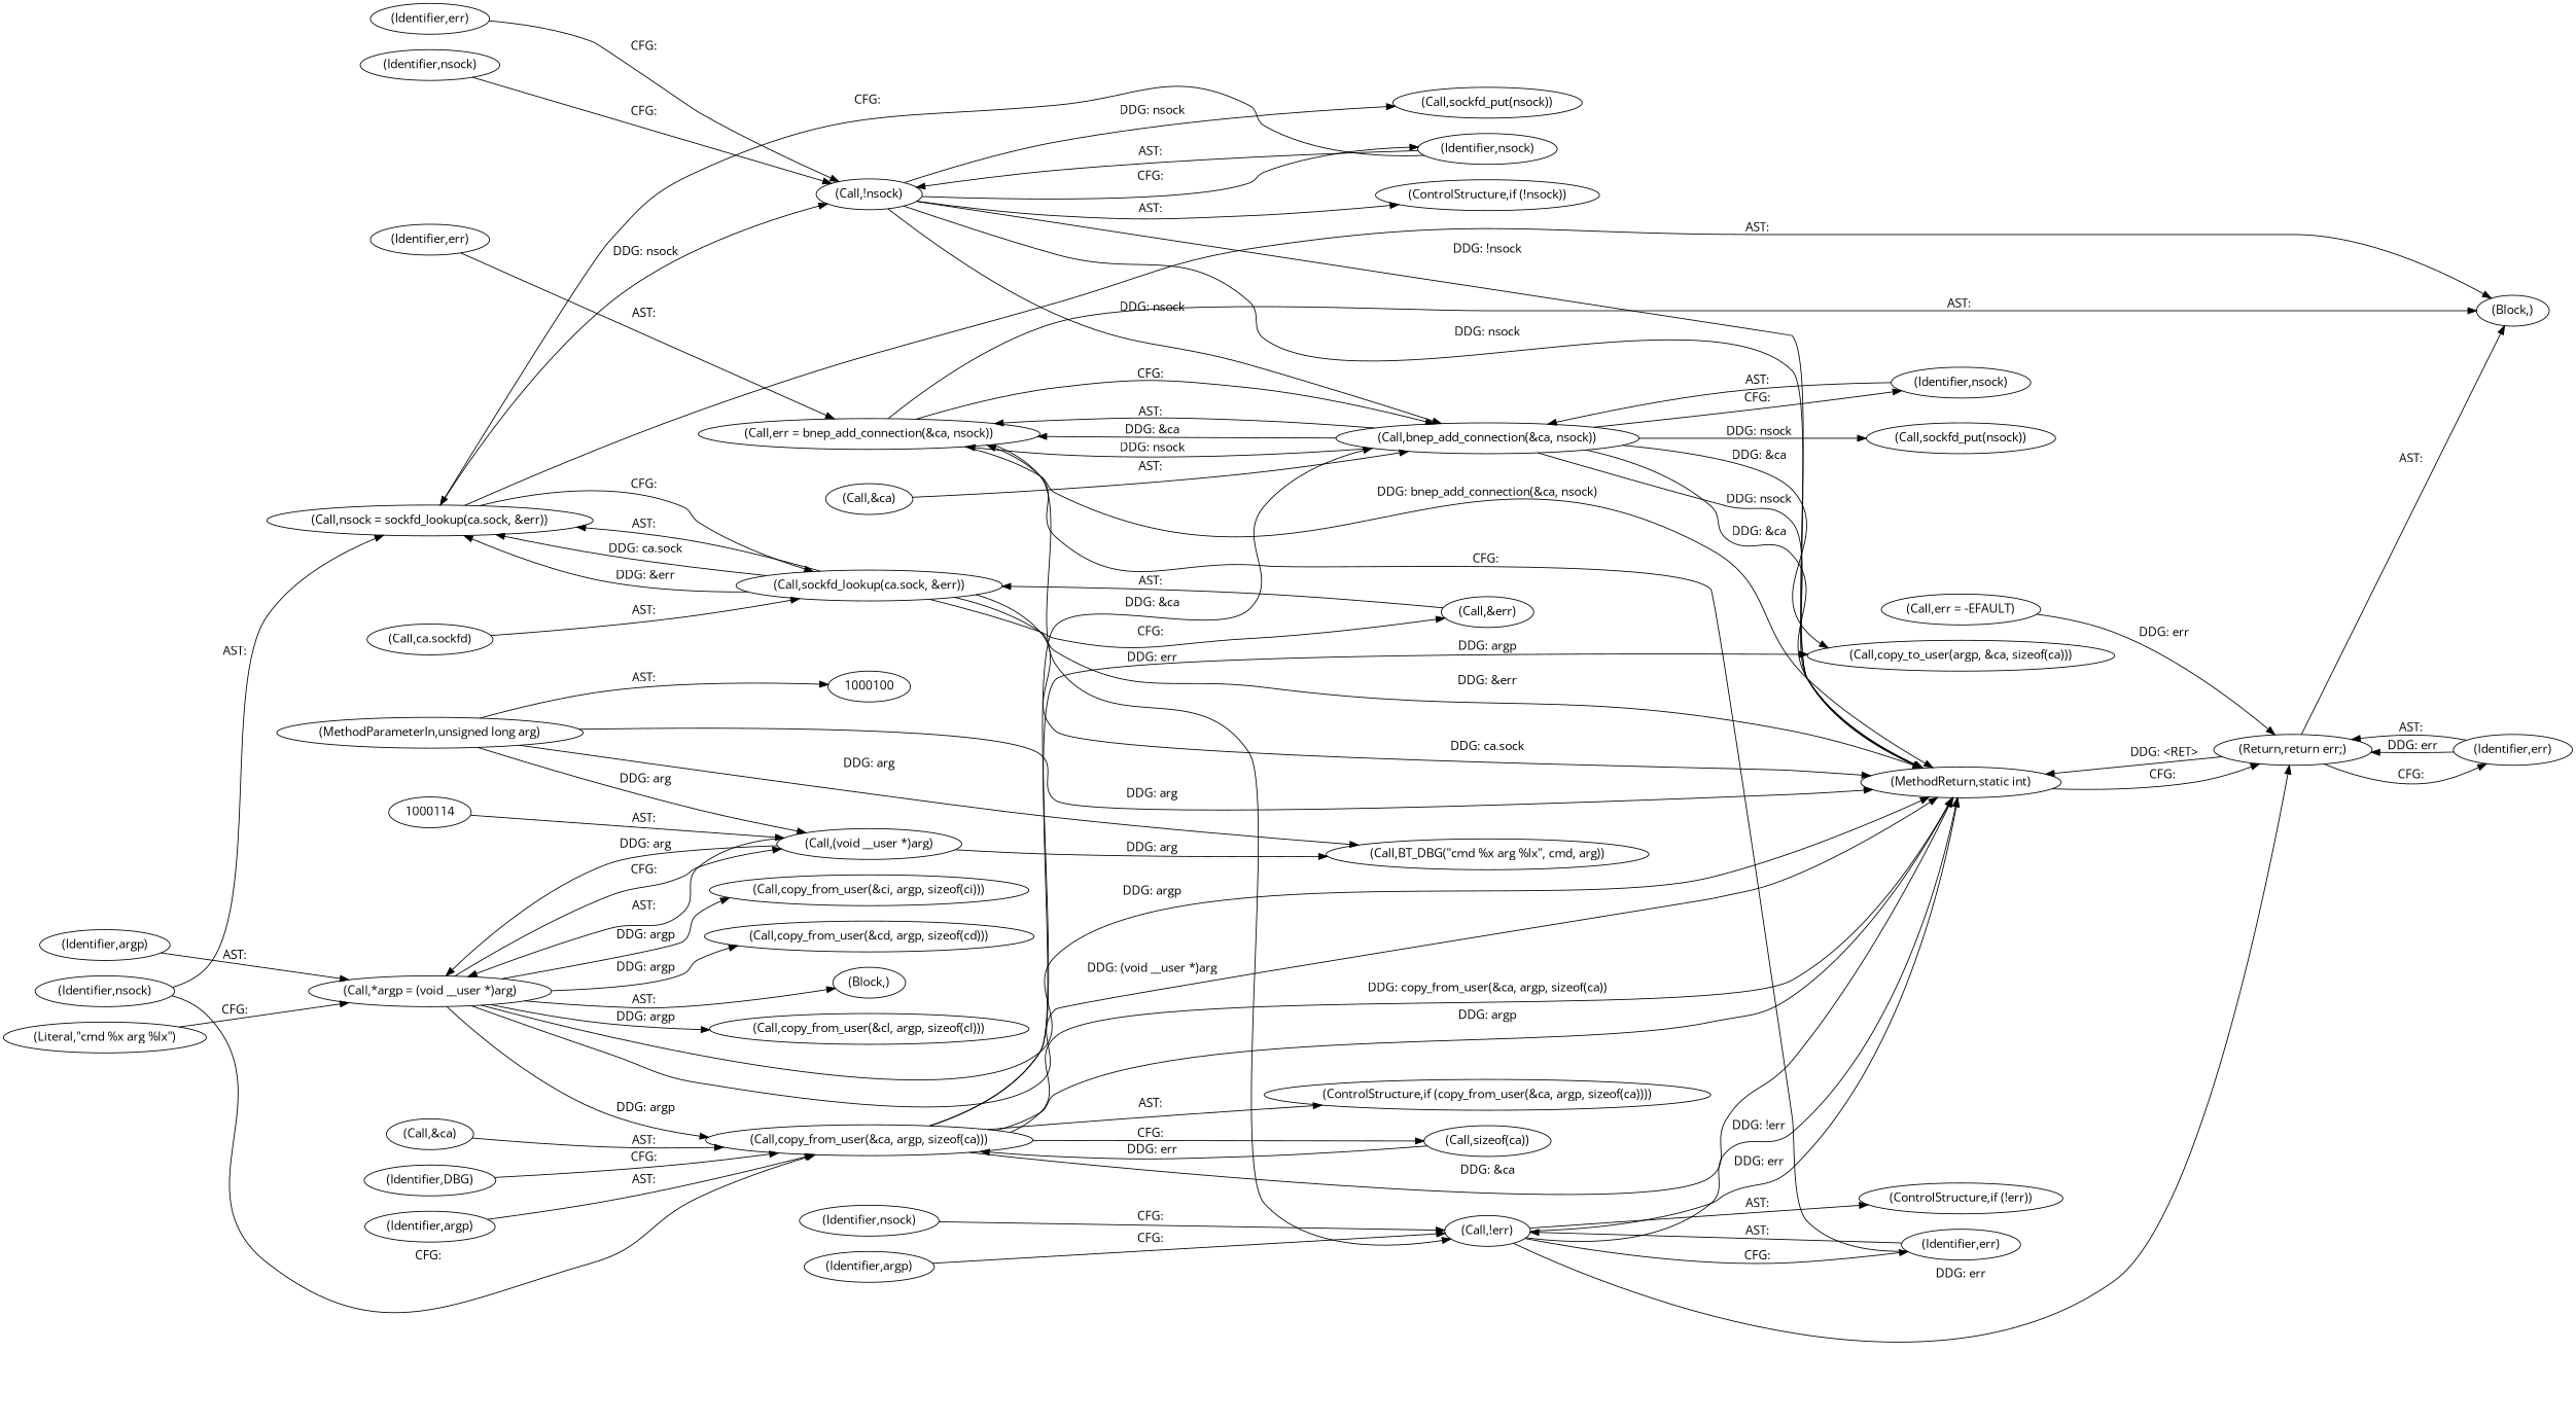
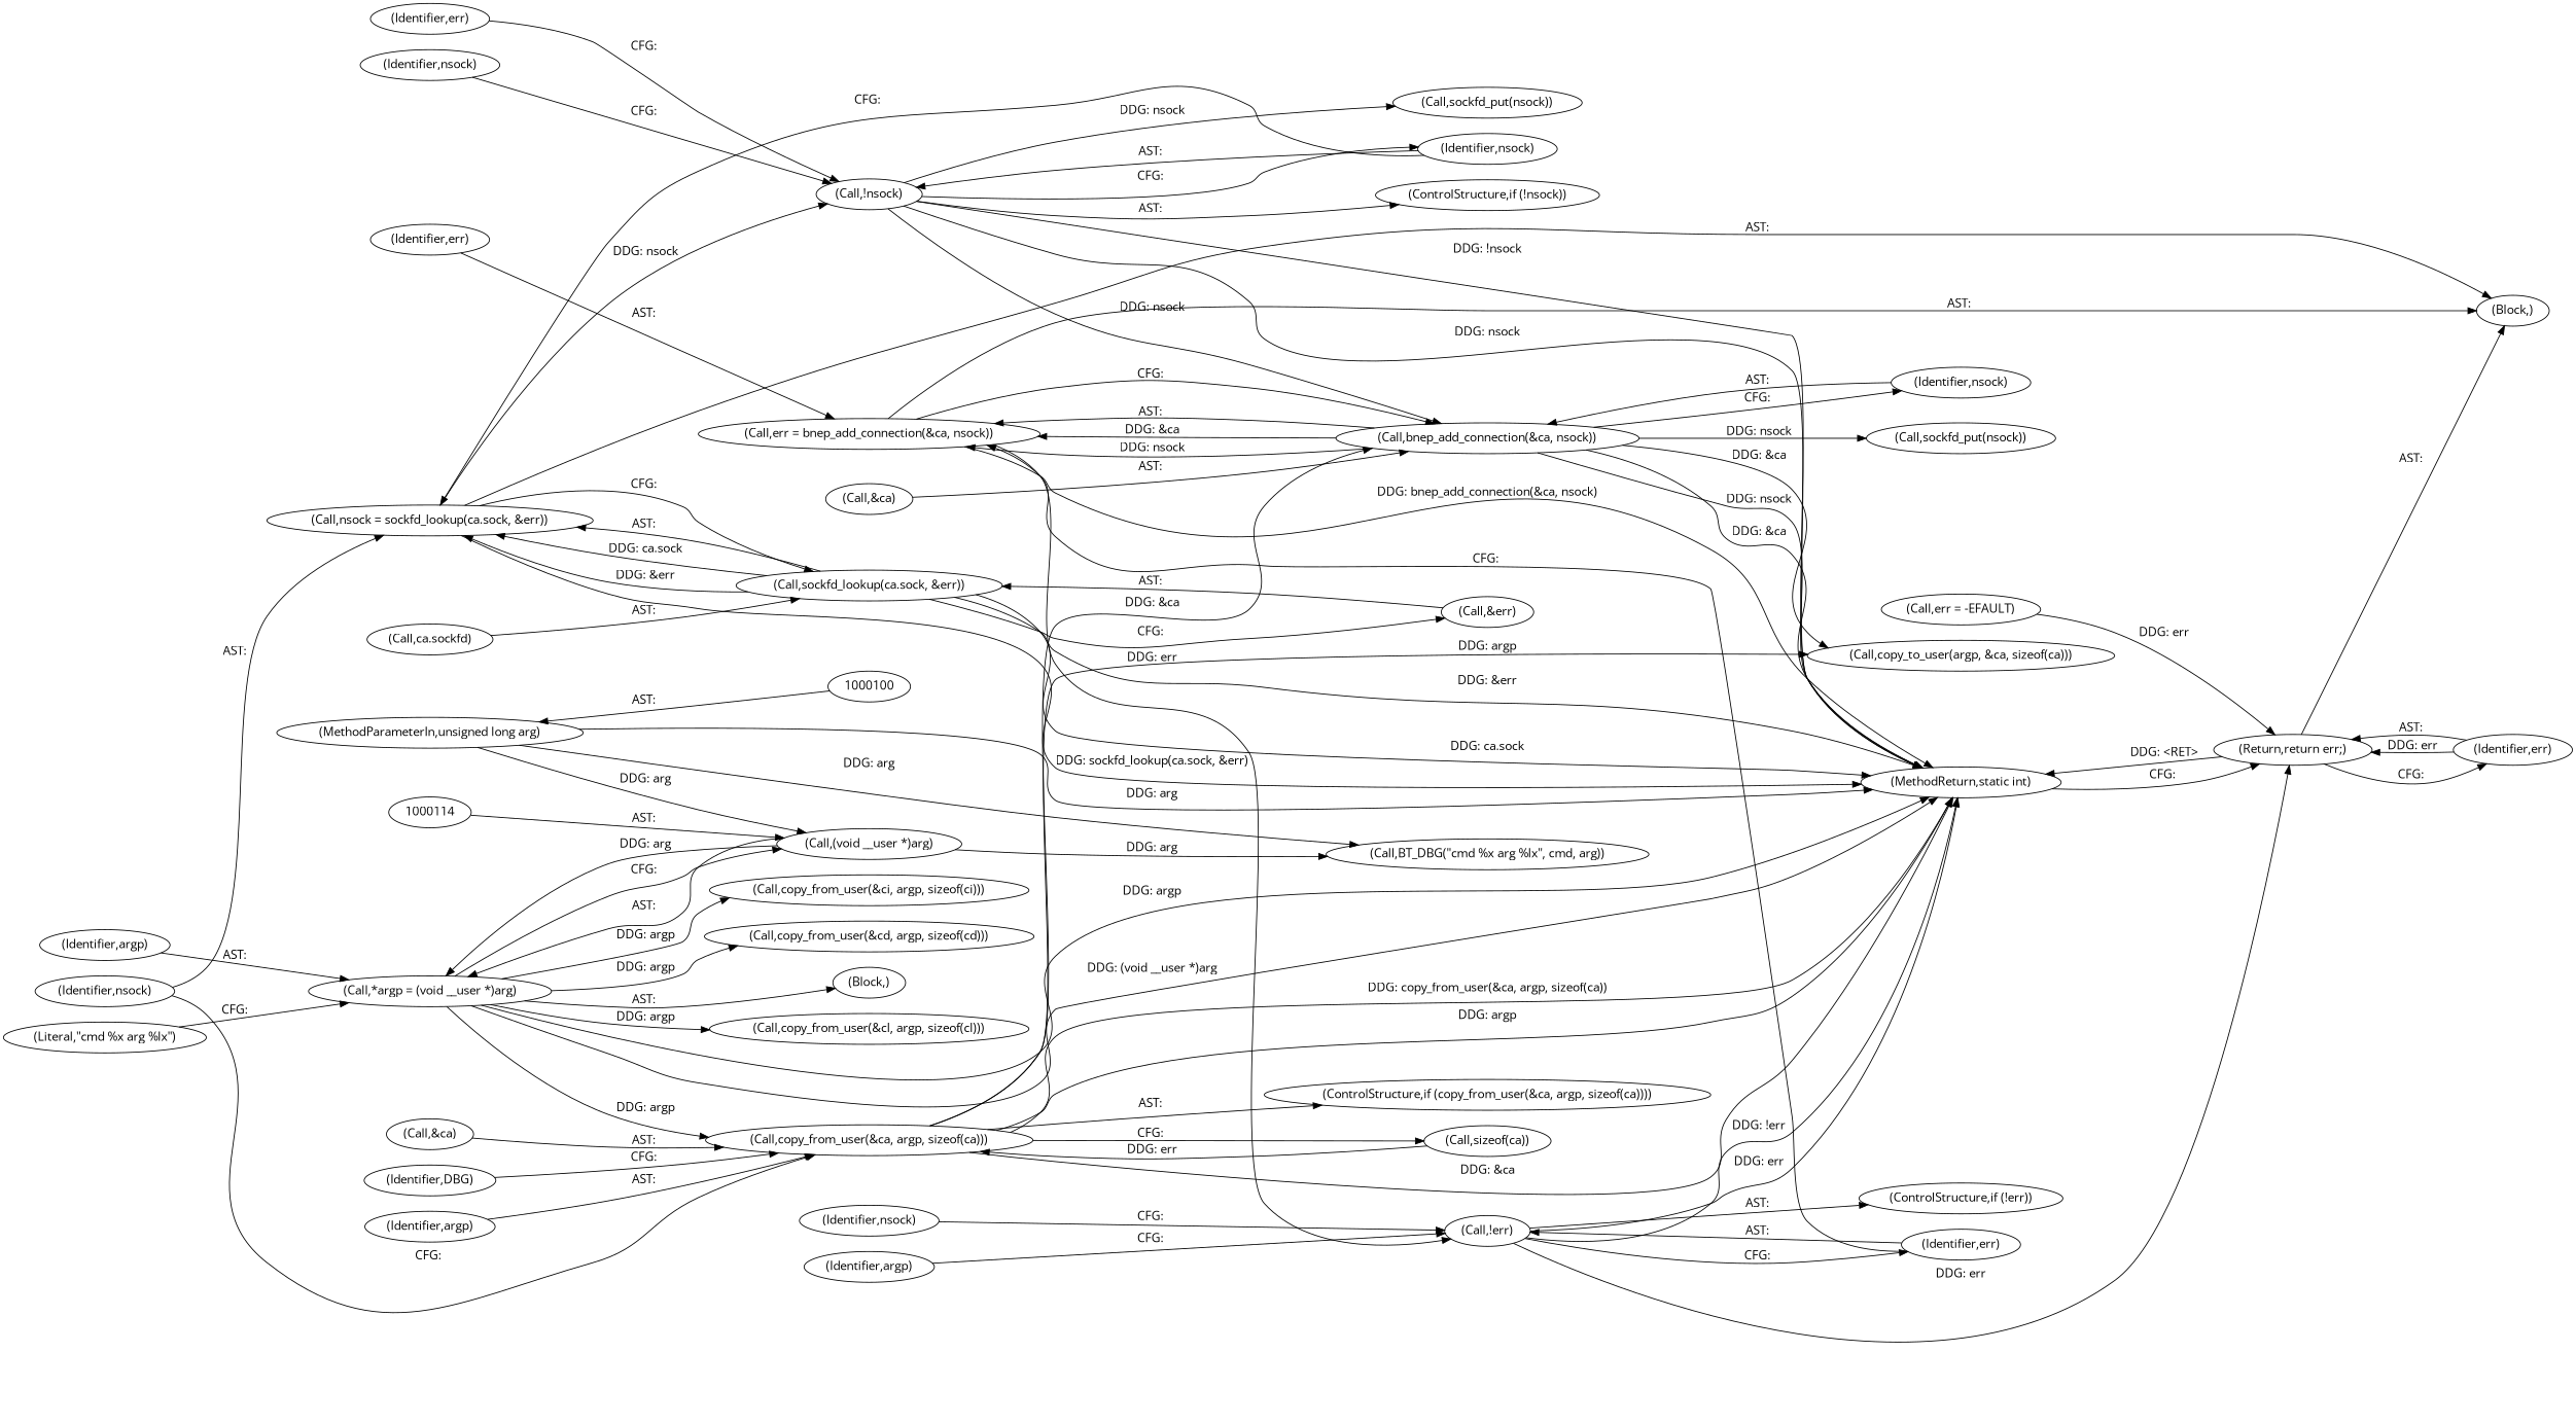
  digraph {
    fontname="Open Sans"
    rankdir=LR
    node [fontname="Open Sans"]
    edge [fontname="Open Sans"]
    n1 [label="(Call,err = bnep_add_connection(&ca, nsock))"]
    n2 [label="(Call,bnep_add_connection(&ca, nsock))"]
    n3 [label="(Call,!err)"]
    n4 [label="(MethodReturn,static int)"]
    n5 [label="(Block,)"]
    n6 [label="(Call,sockfd_put(nsock))"]
    n7 [label="(Call,copy_to_user(argp, &ca, sizeof(ca)))"]
    n8 [label="(Identifier,nsock)"]
    n9 [label="(Return,return err;)"]
    n10 [label="(ControlStructure,if (!err))"]
    n11 [label="(Identifier,err)"]
    n12 [label="(Call,copy_from_user(&ca, argp, sizeof(ca)))"]
    n13 [label="(ControlStructure,if (copy_from_user(&ca, argp, sizeof(ca))))"]
    n14 [label="(Call,sizeof(ca))"]
    n15 [label="(Call,*argp = (void __user *)arg)"]
    n16 [label="(Call,(void __user *)arg)"]
    n17 [label="(Block,)"]
    n18 [label="(Call,copy_from_user(&cl, argp, sizeof(cl)))"]
    n19 [label="(Call,copy_from_user(&ci, argp, sizeof(ci)))"]
    n20 [label="(Call,copy_from_user(&cd, argp, sizeof(cd)))"]
    n21 [label="(Call,BT_DBG(\"cmd %x arg %lx\", cmd, arg))"]
    n22 [label="(MethodParameterIn,unsigned long arg)"]
    1000100
    n24 [label="(Call,!nsock)"]
    n25 [label="(ControlStructure,if (!nsock))"]
    n26 [label="(Call,sockfd_put(nsock))"]
    n27 [label="(Identifier,nsock)"]
    n28 [label="(Call,nsock = sockfd_lookup(ca.sock, &err))"]
    n29 [label="(Call,sockfd_lookup(ca.sock, &err))"]
    n30 [label="(Call,&err)"]
    n31 [label="(Identifier,err)"]
    n32 [label="(Call,err = -EFAULT)"]
    n33 [label="(Identifier,nsock)"]
    n34 [label="(Identifier,argp)"]
    n35 [label="(Identifier,nsock)"]
    n36 [label="(Identifier,err)"]
    n37 [label="(Call,&ca)"]
    n38 [label="(Identifier,nsock)"]
    n39 [label="(Call,&ca)"]
    n40 [label="(Identifier,err)"]
    n41 [label="(Identifier,DBG)"]
    n42 [label="(Identifier,argp)"]
    n43 [label="(Call,ca.sockfd)"]
    n44 [label="(Identifier,argp)"]
    n45 [label="(Literal,\"cmd %x arg %lx\")"]
    1000114
    n1 -> n2 [label="CFG: "]
    n1 -> n3 [label="DDG: err"]
    n1 -> n4 [label="DDG: bnep_add_connection(&ca, nsock)"]
    n1 -> n5 [label="AST: "]
    n2 -> n1 [label="AST: "]
    n2 -> n1 [label="DDG: &ca"]
    n2 -> n1 [label="DDG: nsock"]
    n2 -> n4 [label="DDG: nsock"]
    n2 -> n4 [label="DDG: &ca"]
    n2 -> n6 [label="DDG: nsock"]
    n2 -> n7 [label="DDG: &ca"]
    n2 -> n8 [label="CFG: "]
    n3 -> n4 [label="DDG: !err"]
    n3 -> n4 [label="DDG: err"]
    n3 -> n9 [label="DDG: err"]
    n3 -> n10 [label="AST: "]
    n3 -> n11 [label="CFG: "]
    n4 -> n9 [label="CFG: "]
    n8 -> n2 [label="AST: "]
    n9 -> n4 [label="DDG: <RET>"]
    n9 -> n5 [label="AST: "]
    n9 -> n31 [label="CFG: "]
    n11 -> n1 [label="CFG: "]
    n11 -> n3 [label="AST: "]
    n12 -> n2 [label="DDG: &ca"]
    n12 -> n4 [label="DDG: &ca"]
    n12 -> n4 [label="DDG: copy_from_user(&ca, argp, sizeof(ca))"]
    n12 -> n4 [label="DDG: argp"]
    n12 -> n7 [label="DDG: argp"]
    n12 -> n13 [label="AST: "]
    n12 -> n14 [label="CFG: "]
    n14 -> n12 [label="DDG: err"]
    n15 -> n4 [label="DDG: argp"]
    n15 -> n4 [label="DDG: (void __user *)arg"]
    n15 -> n12 [label="DDG: argp"]
    n15 -> n16 [label="CFG: "]
    n15 -> n17 [label="AST: "]
    n15 -> n18 [label="DDG: argp"]
    n15 -> n19 [label="DDG: argp"]
    n15 -> n20 [label="DDG: argp"]
    n16 -> n15 [label="AST: "]
    n16 -> n15 [label="DDG: arg"]
    n16 -> n21 [label="DDG: arg"]
    n22 -> n4 [label="DDG: arg"]
    n22 -> n16 [label="DDG: arg"]
    n22 -> n21 [label="DDG: arg"]
-   n22 -> 1000100 [label="AST: "]
+   1000100 -> n22 [label="AST: "]
    n24 -> n2 [label="DDG: nsock"]
    n24 -> n4 [label="DDG: !nsock"]
    n24 -> n4 [label="DDG: nsock"]
    n24 -> n25 [label="AST: "]
    n24 -> n26 [label="DDG: nsock"]
    n24 -> n27 [label="CFG: "]
    n27 -> n24 [label="AST: "]
    n27 -> n28 [label="CFG: "]
+   n28 -> n4 [label="DDG: sockfd_lookup(ca.sock, &err)"]
    n28 -> n5 [label="AST: "]
    n28 -> n24 [label="DDG: nsock"]
    n28 -> n29 [label="CFG: "]
    n29 -> n4 [label="DDG: &err"]
    n29 -> n4 [label="DDG: ca.sock"]
    n29 -> n28 [label="AST: "]
    n29 -> n28 [label="DDG: ca.sock"]
    n29 -> n28 [label="DDG: &err"]
    n29 -> n30 [label="CFG: "]
    n30 -> n29 [label="AST: "]
    n31 -> n9 [label="AST: "]
    n31 -> n9 [label="DDG: err"]
    n32 -> n9 [label="DDG: err"]
    n33 -> n3 [label="CFG: "]
    n34 -> n12 [label="AST: "]
    n35 -> n12 [label="CFG: "]
    n35 -> n28 [label="AST: "]
    n36 -> n24 [label="CFG: "]
    n37 -> n12 [label="AST: "]
    n38 -> n24 [label="CFG: "]
    n39 -> n2 [label="AST: "]
    n40 -> n1 [label="AST: "]
    n41 -> n12 [label="CFG: "]
    n42 -> n15 [label="AST: "]
    n43 -> n29 [label="AST: "]
    n44 -> n3 [label="CFG: "]
    n45 -> n15 [label="CFG: "]
    1000114 -> n16 [label="AST: "]
  }
